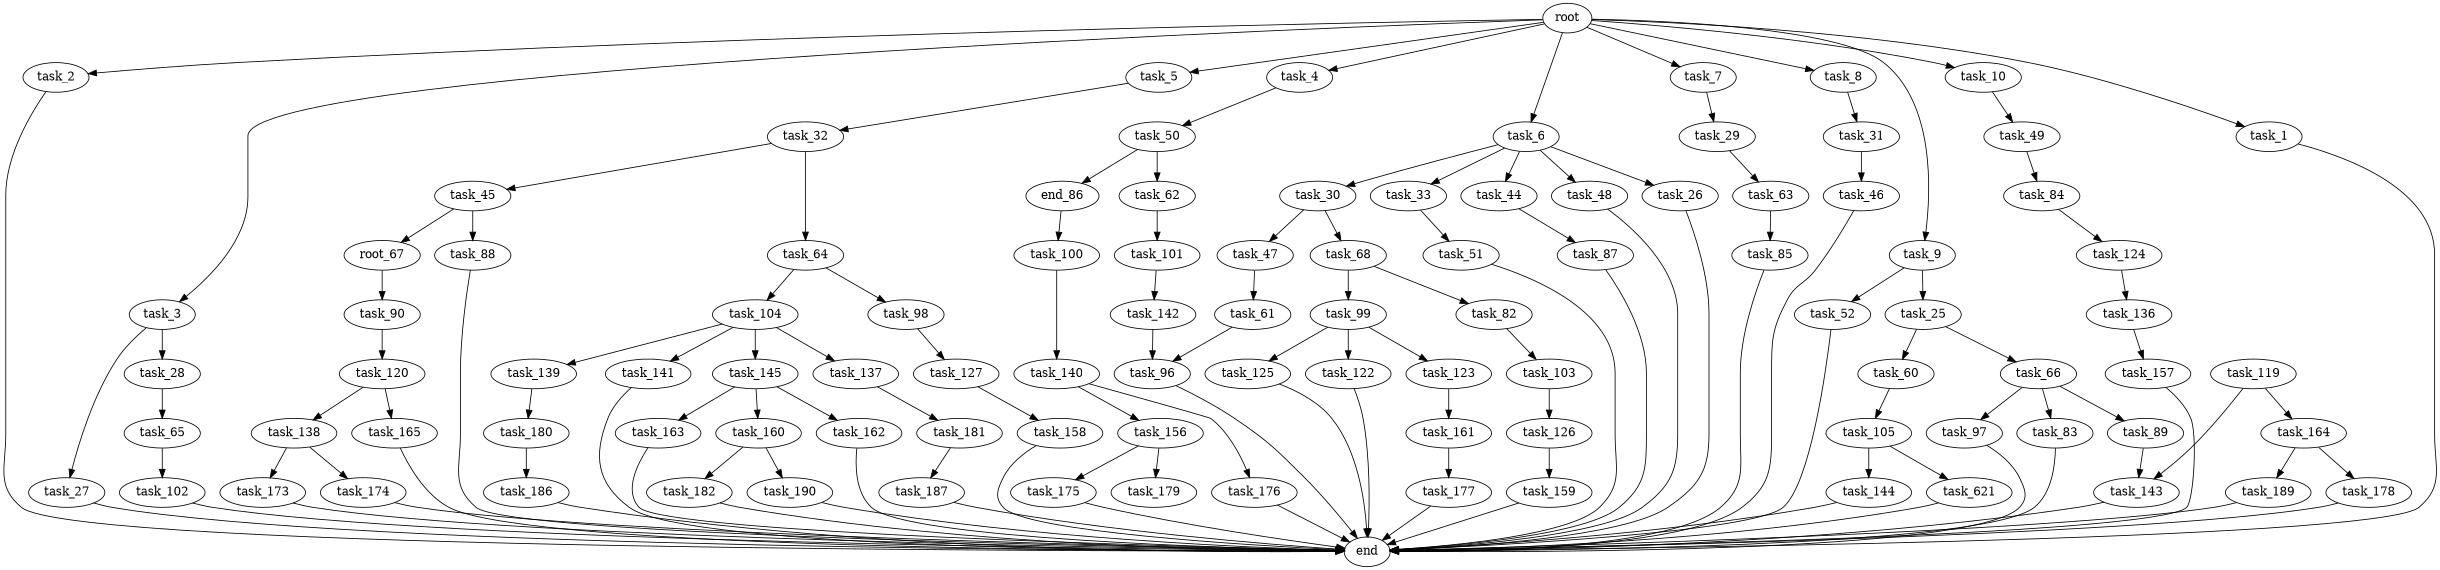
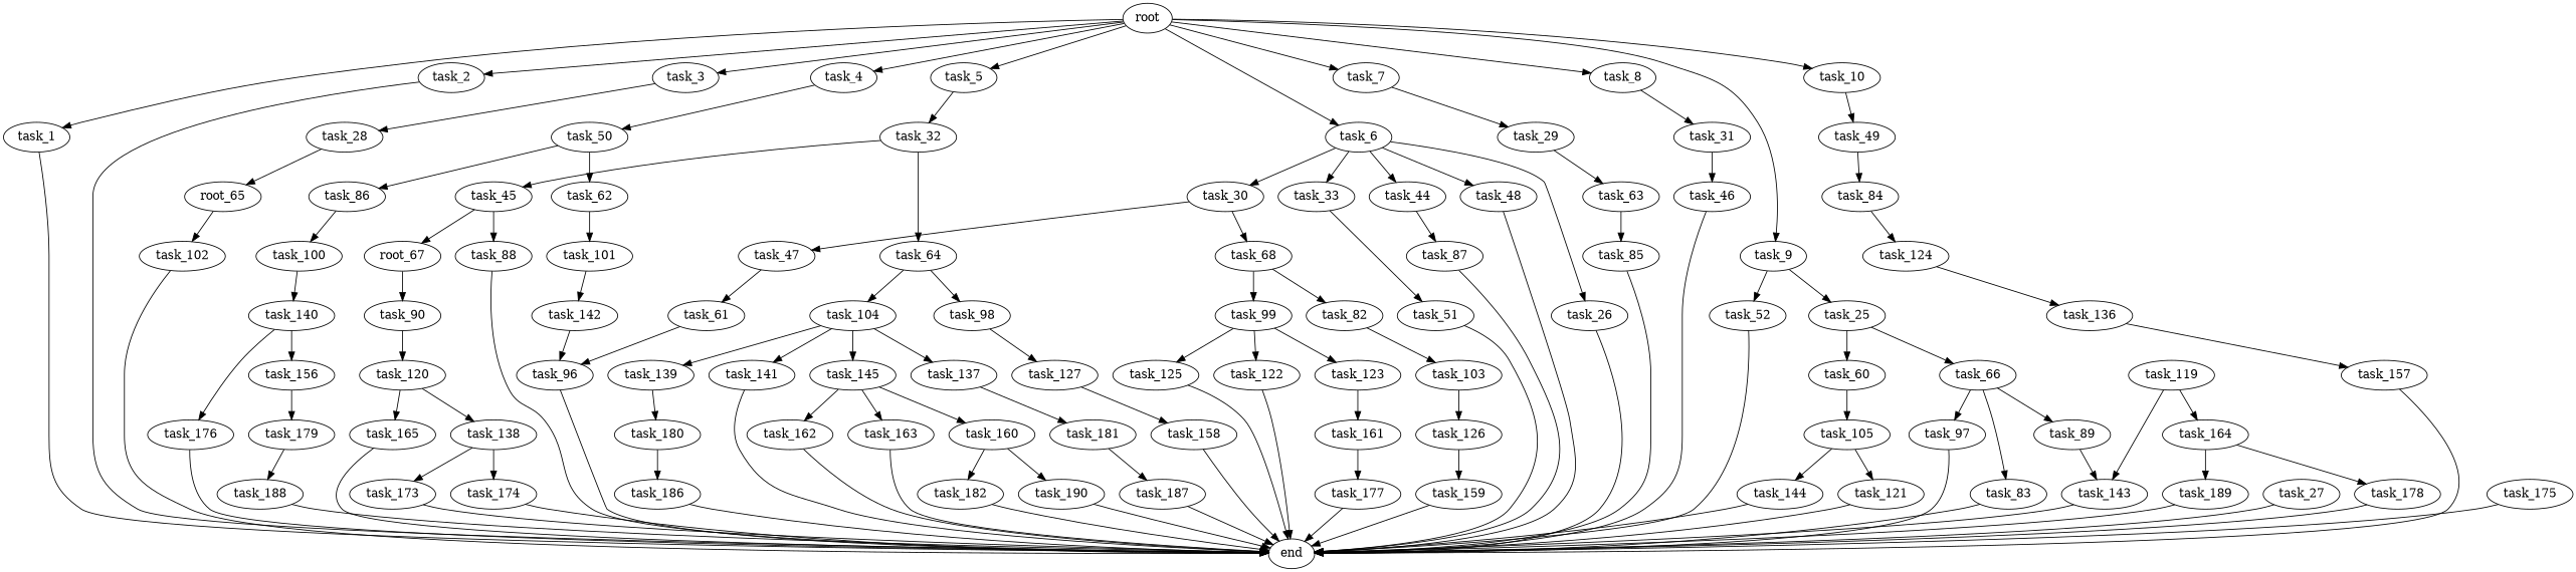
  digraph {
    root
    task_1
    task_2
    task_3
    task_4
    task_5
    task_6
    task_7
    task_8
    task_9
    task_10
    end
    task_27
    task_28
    task_50
    task_32
    task_26
    task_30
    task_33
    task_44
    task_48
    task_29
    task_31
    task_25
    task_52
    task_49
-   task_65
+   task_65 [label=root_65]
    task_62
-   task_86 [label=end_86]
+   task_86
    task_45
    task_64
    task_47
    task_68
    task_51
    task_87
    task_63
    task_46
    task_60
    task_66
    task_84
    task_105
    task_83
    task_89
    task_97
    task_102
    task_85
    task_61
    task_82
    task_99
    n50 [label=root_67]
    task_88
    task_98
    task_104
    task_90
    task_96
    task_124
    task_101
    task_100
-   task_121 [label=task_621]
+   task_121
    task_144
    task_142
    task_127
    task_137
    task_139
    task_141
    task_145
    task_143
    task_120
    task_103
    task_122
    task_123
    task_125
    task_126
    task_136
    task_140
    task_119
    task_164
    task_138
    task_165
    task_158
    task_161
    task_156
    task_176
    task_159
    task_181
    task_180
    task_160
    task_162
    task_163
    task_178
    task_189
    task_173
    task_174
    task_177
    task_157
    task_187
    task_186
    task_175
    task_179
    task_182
    task_190
+   task_188
    root -> task_1
    root -> task_2
    root -> task_3
    root -> task_4
    root -> task_5
    root -> task_6
    root -> task_7
    root -> task_8
    root -> task_9
    root -> task_10
    task_1 -> end
    task_2 -> end
-   task_3 -> task_27
    task_3 -> task_28
    task_4 -> task_50
    task_5 -> task_32
    task_6 -> task_26
    task_6 -> task_30
    task_6 -> task_33
    task_6 -> task_44
    task_6 -> task_48
    task_7 -> task_29
    task_8 -> task_31
    task_9 -> task_25
    task_9 -> task_52
    task_10 -> task_49
    task_27 -> end
    task_28 -> task_65
    task_50 -> task_62
    task_50 -> task_86
    task_32 -> task_45
    task_32 -> task_64
    task_26 -> end
    task_30 -> task_47
    task_30 -> task_68
    task_33 -> task_51
    task_44 -> task_87
    task_48 -> end
    task_29 -> task_63
    task_31 -> task_46
    task_25 -> task_60
    task_25 -> task_66
    task_52 -> end
    task_49 -> task_84
    task_65 -> task_102
    task_62 -> task_101
    task_86 -> task_100
    task_45 -> n50
    task_45 -> task_88
    task_64 -> task_98
    task_64 -> task_104
    task_47 -> task_61
    task_68 -> task_82
    task_68 -> task_99
    task_51 -> end
    task_87 -> end
    task_63 -> task_85
    task_46 -> end
    task_60 -> task_105
    task_66 -> task_83
    task_66 -> task_89
    task_66 -> task_97
    task_84 -> task_124
    task_105 -> task_121
    task_105 -> task_144
    task_83 -> end
    task_89 -> task_143
    task_97 -> end
    task_102 -> end
    task_85 -> end
    task_61 -> task_96
    task_82 -> task_103
    task_99 -> task_122
    task_99 -> task_123
    task_99 -> task_125
    n50 -> task_90
    task_88 -> end
    task_98 -> task_127
    task_104 -> task_137
    task_104 -> task_139
    task_104 -> task_141
    task_104 -> task_145
    task_90 -> task_120
    task_96 -> end
    task_124 -> task_136
    task_101 -> task_142
    task_100 -> task_140
    task_121 -> end
    task_144 -> end
    task_142 -> task_96
    task_127 -> task_158
    task_137 -> task_181
    task_139 -> task_180
    task_141 -> end
    task_145 -> task_160
    task_145 -> task_162
    task_145 -> task_163
    task_143 -> end
    task_120 -> task_138
    task_120 -> task_165
    task_103 -> task_126
    task_122 -> end
    task_123 -> task_161
    task_125 -> end
    task_126 -> task_159
    task_136 -> task_157
    task_140 -> task_156
    task_140 -> task_176
    task_119 -> task_143
    task_119 -> task_164
    task_164 -> task_178
    task_164 -> task_189
    task_138 -> task_173
    task_138 -> task_174
    task_165 -> end
    task_158 -> end
    task_161 -> task_177
-   task_156 -> task_175
    task_156 -> task_179
    task_176 -> end
    task_159 -> end
    task_181 -> task_187
    task_180 -> task_186
    task_160 -> task_182
    task_160 -> task_190
    task_162 -> end
    task_163 -> end
    task_178 -> end
    task_189 -> end
    task_173 -> end
    task_174 -> end
    task_177 -> end
    task_157 -> end
    task_187 -> end
    task_186 -> end
    task_175 -> end
+   task_179 -> task_188
    task_182 -> end
    task_190 -> end
+   task_188 -> end
  }
